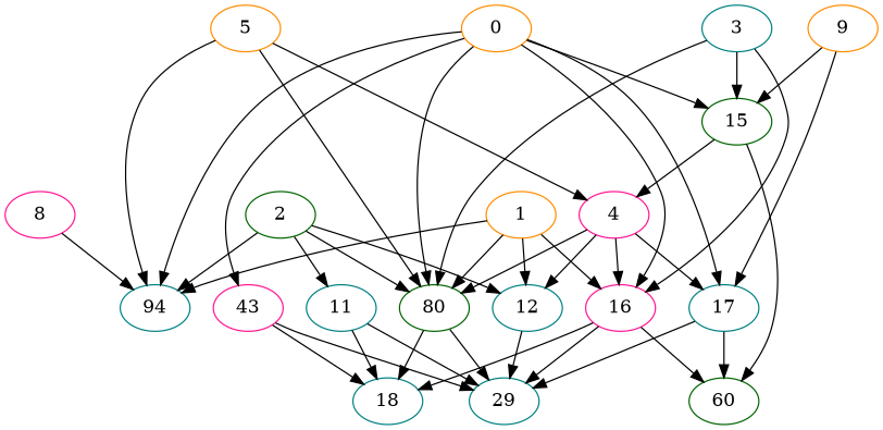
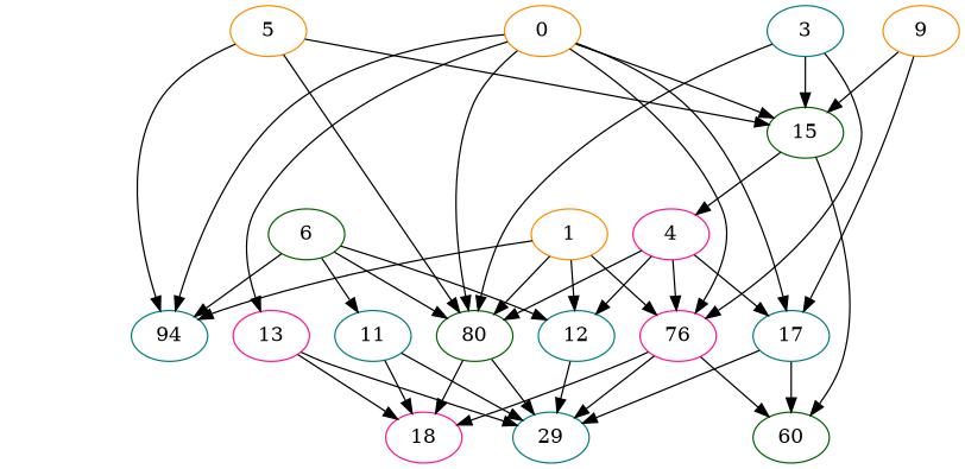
  digraph {
    node [alpha=0.01 color=teal]
    1 [alpha=0.13 color=darkorange expect_size=10445824]
    n2 [alpha=0.02 color=darkgreen expect_size=38833152 label=80]
    12 [expect_size=25159680]
    n4 [alpha=0.06 expect_size=50267136 label=94]
-   16 [alpha=0.14 color=deeppink expect_size=40020992]
-   18 [alpha=0.20 expect_size=40926208]
+   16 [alpha=0.14 color=deeppink expect_size=40020992 label=76]
+   18 [alpha=0.20 color=deeppink expect_size=40926208]
    n7 [alpha=0.17 expect_size=43444224 label=29]
    n8 [alpha=0.09 color=darkgreen expect_size=20423680 label=60]
-   2 [alpha=0.10 color=darkgreen expect_size=44866560]
+   2 [alpha=0.10 color=darkgreen expect_size=44866560 label=6]
    11 [alpha=0.14 expect_size=42091520]
    3 [expect_size=51770368]
    15 [alpha=0.15 color=darkgreen expect_size=16374784]
    4 [alpha=0.06 color=deeppink expect_size=24331264]
    17 [alpha=0.12 expect_size=19290112]
    5 [alpha=0.10 color=darkorange expect_size=47554560]
    n16 [alpha=0.11 color=darkorange expect_size=26868736 label=0]
-   13 [alpha=0.19 color=deeppink expect_size=48841728 label=43]
-   8 [color=deeppink expect_size=21318656]
+   13 [alpha=0.19 color=deeppink expect_size=48841728]
    9 [alpha=0.10 color=darkorange expect_size=40653824]
    1 -> n2
    1 -> 12
    1 -> n4
    1 -> 16
    n2 -> 18
    n2 -> n7
    12 -> n7
    16 -> 18
    16 -> n7
    16 -> n8
    2 -> n2
    2 -> 12
    2 -> n4
    2 -> 11
    11 -> 18
    11 -> n7
    3 -> n2
    3 -> 16
    3 -> 15
    15 -> n8
    15 -> 4
    4 -> n2
    4 -> 12
    4 -> 16
    4 -> 17
    17 -> n7
    17 -> n8
    5 -> n2
    5 -> n4
-   5 -> 4
+   5 -> 15
    n16 -> n2
    n16 -> n4
    n16 -> 16
    n16 -> 15
    n16 -> 17
    n16 -> 13
    13 -> 18
    13 -> n7
-   8 -> n4
    9 -> 15
    9 -> 17
  }
